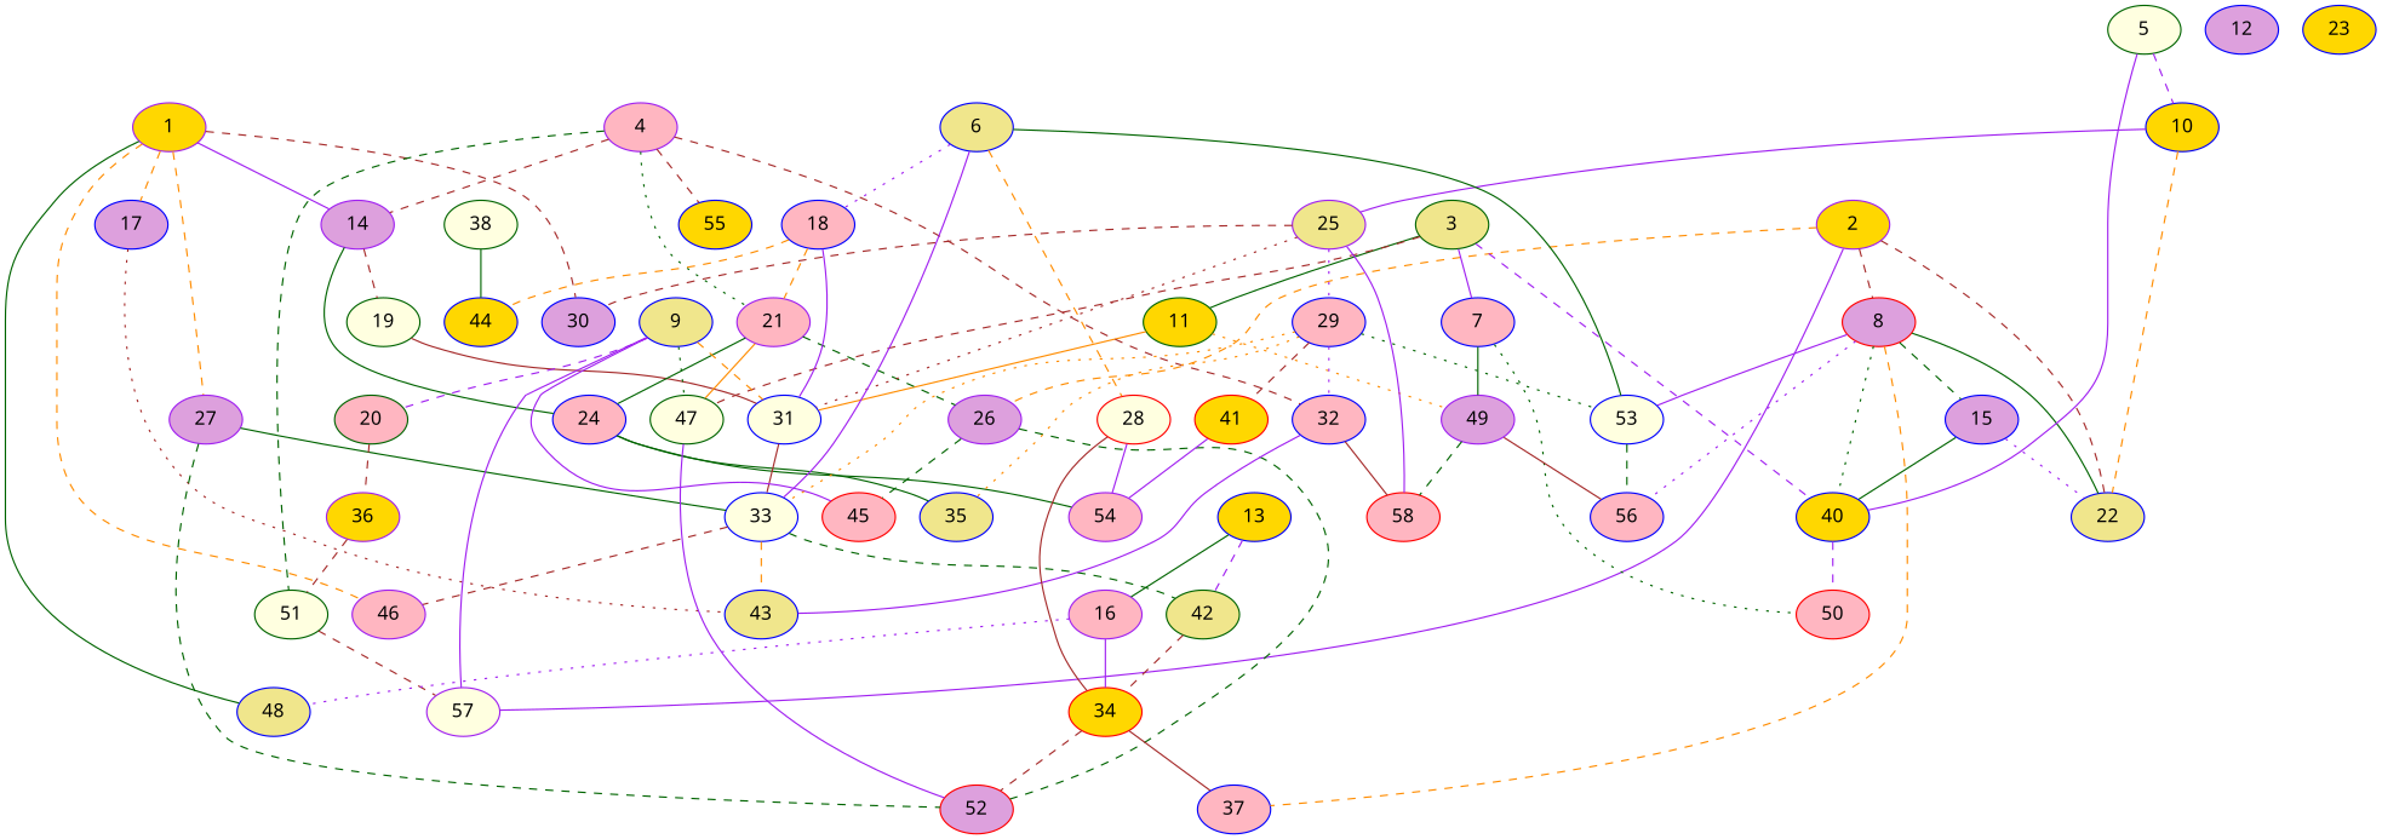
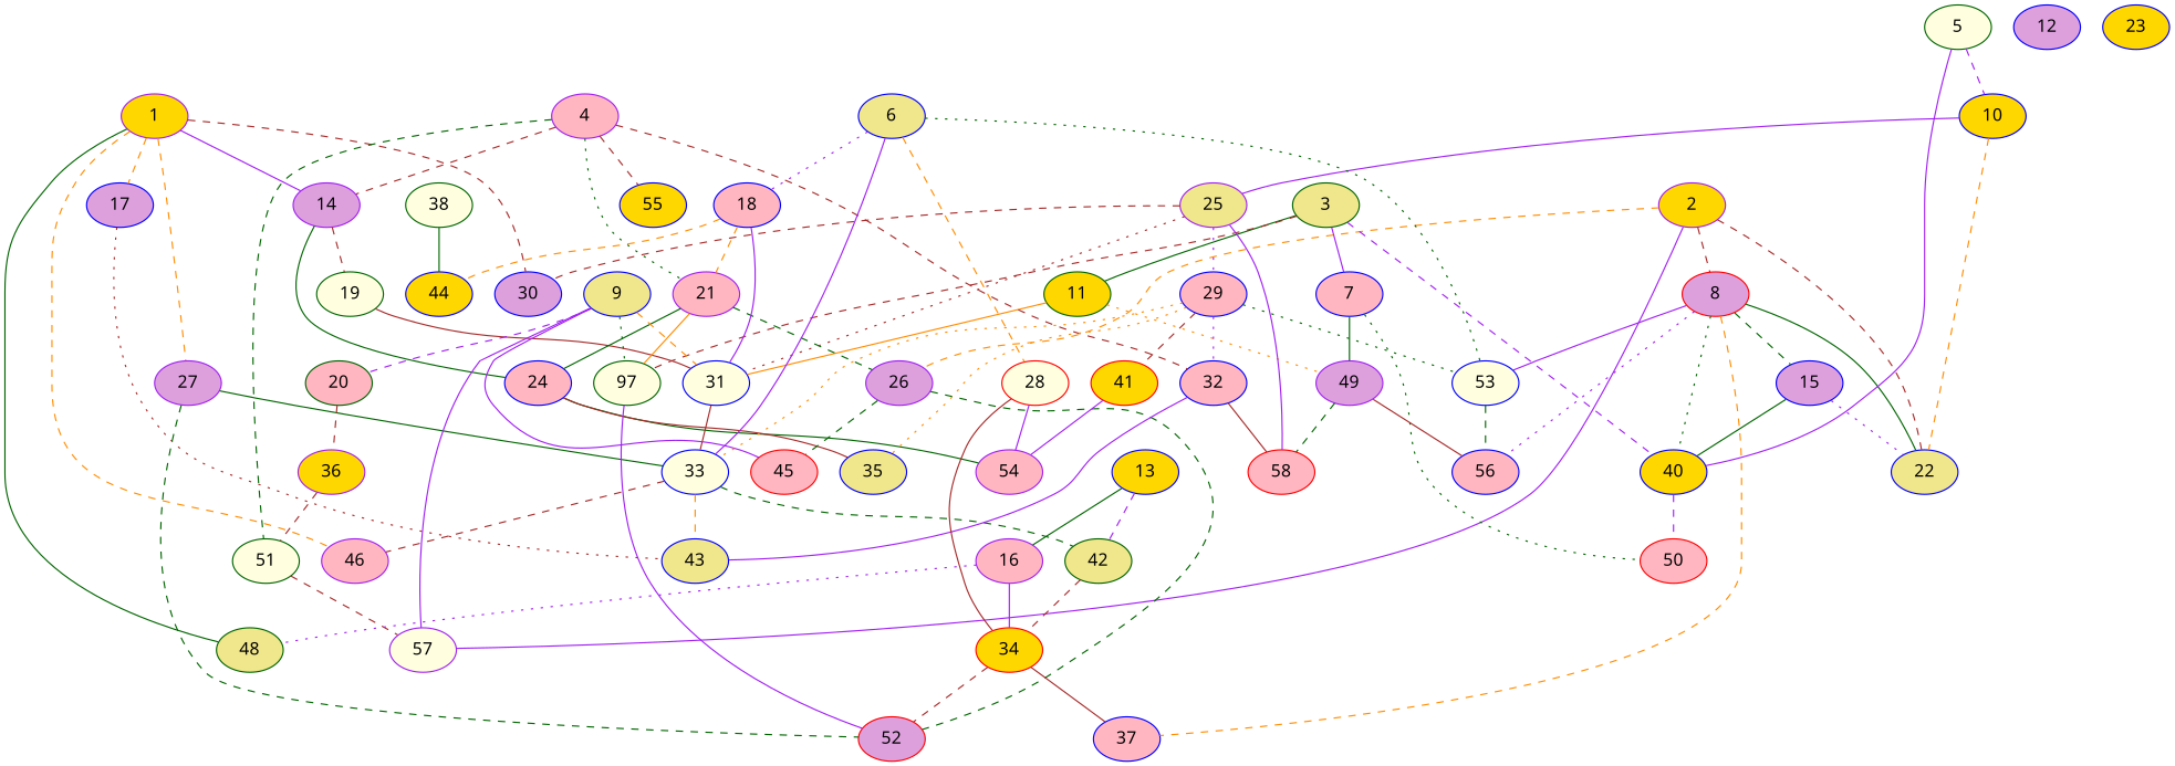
  graph {
    fontname="Noto Sans"
    node [color=blue fillcolor=lightpink fontname="Noto Sans" style=filled]
    edge [color=purple fontname="Noto Sans" style=dashed]
    1 [color=purple fillcolor=gold]
    14 [color=purple fillcolor=plum]
    17 [fillcolor=plum]
    27 [color=purple fillcolor=plum]
    30 [fillcolor=plum]
    46 [color=purple]
-   48 [fillcolor=khaki]
+   48 [color=darkgreen fillcolor=khaki]
    19 [color=darkgreen fillcolor=lightyellow]
    24
    43 [fillcolor=khaki]
    33 [fillcolor=lightyellow]
    52 [color=red fillcolor=plum]
    2 [color=purple fillcolor=gold]
    8 [color=red fillcolor=plum]
    22 [fillcolor=khaki]
    26 [color=purple fillcolor=plum]
    57 [color=purple fillcolor=lightyellow]
    40 [fillcolor=gold]
    53 [fillcolor=lightyellow]
    15 [fillcolor=plum]
    37
    56
    45 [color=red]
    3 [color=darkgreen fillcolor=khaki]
    7
    11 [color=darkgreen fillcolor=gold]
-   47 [color=darkgreen fillcolor=lightyellow]
+   47 [color=darkgreen fillcolor=lightyellow label=97]
    49 [color=purple fillcolor=plum]
    50 [color=red]
    31 [fillcolor=lightyellow]
    4 [color=purple]
    21 [color=purple]
    32
    51 [color=darkgreen fillcolor=lightyellow]
    55 [fillcolor=gold]
    58 [color=red]
    5 [color=darkgreen fillcolor=lightyellow]
    10 [fillcolor=gold]
    25 [color=purple fillcolor=khaki]
    6 [fillcolor=khaki]
    18
    28 [color=red fillcolor=lightyellow]
    44 [fillcolor=gold]
    34 [color=red fillcolor=gold]
    54 [color=purple]
    42 [color=darkgreen fillcolor=khaki]
    9 [fillcolor=khaki]
    20 [color=darkgreen]
    36 [color=purple fillcolor=gold]
    29
    12 [fillcolor=plum]
    13 [fillcolor=gold]
    16 [color=purple]
    35 [fillcolor=khaki]
    23 [fillcolor=gold]
    41 [color=red fillcolor=gold]
    38 [color=darkgreen fillcolor=lightyellow]
    1 -- 14 [style=solid]
    1 -- 17 [color=darkorange]
    1 -- 27 [color=darkorange]
    1 -- 30 [color=brown]
    1 -- 46 [color=darkorange]
    1 -- 48 [color=darkgreen style=solid]
    14 -- 19 [color=brown]
    14 -- 24 [color=darkgreen style=solid]
    17 -- 43 [color=brown style=dotted]
    27 -- 33 [color=darkgreen style=solid]
    27 -- 52 [color=darkgreen]
    19 -- 31 [color=brown style=solid]
    24 -- 54 [color=darkgreen style=solid]
-   24 -- 35 [color=darkgreen style=solid]
+   24 -- 35 [color=brown style=solid]
    33 -- 46 [color=brown]
    33 -- 43 [color=darkorange]
    33 -- 42 [color=darkgreen]
    2 -- 8 [color=brown]
    2 -- 22 [color=brown]
    2 -- 26 [color=darkorange]
    2 -- 57 [style=solid]
    8 -- 22 [color=darkgreen style=solid]
    8 -- 40 [color=darkgreen style=dotted]
    8 -- 53 [style=solid]
    8 -- 15 [color=darkgreen]
    8 -- 37 [color=darkorange]
    8 -- 56 [style=dotted]
    26 -- 52 [color=darkgreen]
    26 -- 45 [color=darkgreen]
    40 -- 50
    53 -- 56 [color=darkgreen]
    15 -- 22 [style=dotted]
    15 -- 40 [color=darkgreen style=solid]
    3 -- 40
    3 -- 7 [style=solid]
    3 -- 11 [color=darkgreen style=solid]
    3 -- 47 [color=brown]
    7 -- 49 [color=darkgreen style=solid]
    7 -- 50 [color=darkgreen style=dotted]
    11 -- 49 [color=darkorange style=dotted]
    11 -- 31 [color=darkorange style=solid]
    47 -- 52 [style=solid]
    49 -- 56 [color=brown style=solid]
    49 -- 58 [color=darkgreen]
    31 -- 33 [color=brown style=solid]
    4 -- 14 [color=brown]
    4 -- 21 [color=darkgreen style=dotted]
    4 -- 32 [color=brown]
    4 -- 51 [color=darkgreen]
    4 -- 55 [color=brown]
    21 -- 24 [color=darkgreen style=solid]
    21 -- 26 [color=darkgreen]
    21 -- 47 [color=darkorange style=solid]
    32 -- 43 [style=solid]
    32 -- 58 [color=brown style=solid]
    51 -- 57 [color=brown]
    5 -- 40 [style=solid]
    5 -- 10
    10 -- 22 [color=darkorange]
    10 -- 25 [style=solid]
    25 -- 30 [color=brown]
    25 -- 31 [color=brown style=dotted]
    25 -- 58 [style=solid]
    25 -- 29 [style=dotted]
    6 -- 33 [style=solid]
-   6 -- 53 [color=darkgreen style=solid]
+   6 -- 53 [color=darkgreen style=dotted]
    6 -- 18 [style=dotted]
    6 -- 28 [color=darkorange]
    18 -- 31 [style=solid]
    18 -- 21 [color=darkorange]
    18 -- 44 [color=darkorange]
    28 -- 34 [color=brown style=solid]
    28 -- 54 [style=solid]
    34 -- 52 [color=brown]
    34 -- 37 [color=brown style=solid]
    42 -- 34 [color=brown]
    9 -- 57 [style=solid]
    9 -- 45 [style=solid]
    9 -- 47 [color=darkgreen style=dotted]
    9 -- 31 [color=darkorange]
    9 -- 20
    20 -- 36 [color=brown]
    36 -- 51 [color=brown]
    29 -- 33 [color=darkorange style=dotted]
    29 -- 53 [color=darkgreen style=dotted]
    29 -- 32 [style=dotted]
    29 -- 35 [color=darkorange style=dotted]
    29 -- 41 [color=brown]
    13 -- 42
    13 -- 16 [color=darkgreen style=solid]
    16 -- 48 [style=dotted]
    16 -- 34 [style=solid]
    41 -- 54 [style=solid]
    38 -- 44 [color=darkgreen style=solid]
  }
